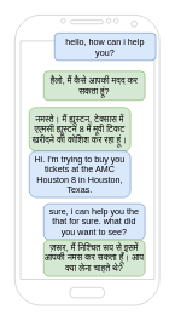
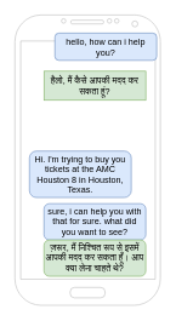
  <mxCell id="0" />
  <mxCell id="1" parent="0" />
  <mxCell id="2" value="" style="verticalLabelPosition=bottom;verticalAlign=top;html=1;shadow=0;dashed=0;strokeWidth=1;shape=mxgraph.android.phone2;strokeColor=#c0c0c0;" vertex="1" parent="1"><mxGeometry x="20" y="20" width="200" height="400" as="geometry" /></mxCell>
- <mxCell id="3" value="&lt;div&gt;हैलो, मैं कैसे आपकी मदद कर सकता हूं?&lt;/div&gt;" style="rounded=1;whiteSpace=wrap;html=1;fillColor=#d5e8d4;strokeColor=#82b366;" vertex="1" parent="1"><mxGeometry x="60" y="97.5" width="140" height="40" as="geometry" /></mxCell>
+ <mxCell id="3" value="&lt;div&gt;हैलो, मैं कैसे आपकी मदद कर सकता हूं?&lt;/div&gt;" style="whiteSpace=wrap;html=1;fillColor=#d5e8d4;strokeColor=#82b366;rounded=0;" vertex="1" parent="1"><mxGeometry x="60" y="97.5" width="140" height="40" as="geometry" /></mxCell>
  <mxCell id="4" value="" style="shape=image;html=1;verticalAlign=top;verticalLabelPosition=bottom;labelBackgroundColor=#ffffff;imageAspect=0;aspect=fixed;image=https://cdn1.iconfinder.com/data/icons/hawcons/32/698388-icon-11-laughing-face-128.png" vertex="1" parent="1"><mxGeometry x="30" y="87.5" width="30" height="30" as="geometry" /></mxCell>
  <mxCell id="5" value="&lt;div&gt;hello, how can i help you?&lt;/div&gt;" style="rounded=1;whiteSpace=wrap;html=1;fillColor=#dae8fc;strokeColor=#6c8ebf;" vertex="1" parent="1"><mxGeometry x="75" y="45" width="140" height="37.5" as="geometry" /></mxCell>
  <mxCell id="6" value="" style="shape=image;html=1;verticalAlign=top;verticalLabelPosition=bottom;labelBackgroundColor=#ffffff;imageAspect=0;aspect=fixed;image=https://cdn2.iconfinder.com/data/icons/boxicons-solid-vol-2/24/bxs-face-128.png" vertex="1" parent="1"><mxGeometry x="180" y="190" width="38" height="38" as="geometry" /></mxCell>
- <mxCell id="7" value="&lt;div&gt;नमस्ते। मैं ह्यूस्टन, टेक्सास में एएमसी ह्यूस्टन 8 में मूवी टिकट खरीदने की कोशिश कर रहा हूं।&lt;/div&gt;" style="rounded=1;whiteSpace=wrap;html=1;fillColor=#d5e8d4;strokeColor=#82b366;" vertex="1" parent="1"><mxGeometry x="40" y="147.5" width="140" height="60" as="geometry" /></mxCell>
  <mxCell id="8" value="&lt;div&gt;Hi. I'm trying to buy you tickets at the AMC Houston 8 in Houston, Texas.&lt;/div&gt;" style="rounded=1;whiteSpace=wrap;html=1;fillColor=#dae8fc;strokeColor=#6c8ebf;" vertex="1" parent="1"><mxGeometry x="40" y="207.5" width="140" height="64" as="geometry" /></mxCell>
  <mxCell id="9" value="" style="shape=image;html=1;verticalAlign=top;verticalLabelPosition=bottom;labelBackgroundColor=#ffffff;imageAspect=0;aspect=fixed;image=https://cdn1.iconfinder.com/data/icons/hawcons/32/698388-icon-11-laughing-face-128.png" vertex="1" parent="1"><mxGeometry x="30" y="322.5" width="30" height="30" as="geometry" /></mxCell>
- <mxCell id="10" value="sure, i can help you the that for sure. what did you want to see?" style="rounded=1;whiteSpace=wrap;html=1;fillColor=#dae8fc;strokeColor=#6c8ebf;" vertex="1" parent="1"><mxGeometry x="60" y="280" width="140" height="50" as="geometry" /></mxCell>
- <mxCell id="11" value="&lt;div&gt;ज़रूर, मैं निश्चित रूप से इसमें आपकी नमस कर सकता हूँ। आप क्या लेना चाहते थे?&lt;/div&gt;" style="rounded=1;whiteSpace=wrap;html=1;fillColor=#d5e8d4;strokeColor=#82b366;" vertex="1" parent="1"><mxGeometry x="60" y="330" width="140" height="50" as="geometry" /></mxCell>
+ <mxCell id="10" value="sure, i can help you with that for sure. what did you want to see?" style="rounded=1;whiteSpace=wrap;html=1;fillColor=#dae8fc;strokeColor=#6c8ebf;" vertex="1" parent="1"><mxGeometry x="60" y="280" width="140" height="50" as="geometry" /></mxCell>
+ <mxCell id="11" value="&lt;div&gt;ज़रूर, मैं निश्चित रूप से इसमें आपकी मदद कर सकता हूँ। आप क्या लेना चाहते थे?&lt;/div&gt;" style="rounded=1;whiteSpace=wrap;html=1;fillColor=#d5e8d4;strokeColor=#82b366;" vertex="1" parent="1"><mxGeometry x="60" y="330" width="140" height="50" as="geometry" /></mxCell>
